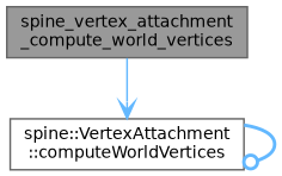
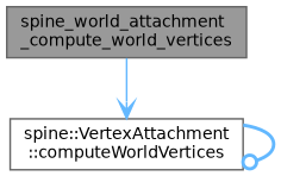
  digraph {
    rankdir=TB
    node [fontname=Helvetica fontsize=10 shape=box style=filled]
    edge [color=steelblue1 fontname=Helvetica fontsize=10 labelfontname=Helvetica labelfontsize=10]
-   n1 [color=gray40 fillcolor=grey60 fontcolor=black height=0.2 label="spine_vertex_attachment\l_compute_world_vertices" width=0.4]
+   n1 [color=gray40 fillcolor=grey60 fontcolor=black height=0.2 label="spine_world_attachment\l_compute_world_vertices" width=0.4]
    n2 [color=grey40 fillcolor=white height=0.2 label="spine::VertexAttachment\l::computeWorldVertices" width=0.4]
    n1 -> n2 [style=solid arrowhead=vee]
    n2 -> n2 [style=bold arrowhead=odot]
  }
